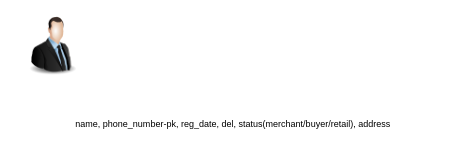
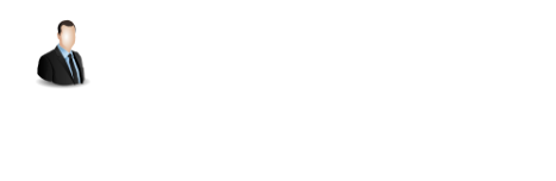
  <mxCell id="0" />
  <mxCell id="1" parent="0" />
- <mxCell id="2" value="name, phone_number-pk, reg_date, del, status(merchant/buyer/retail), address" style="text;html=1;strokeColor=none;fillColor=none;align=center;verticalAlign=middle;whiteSpace=wrap;rounded=0;" vertex="1" parent="1"><mxGeometry x="20" y="150" width="580" height="30" as="geometry" /></mxCell>
  <mxCell id="3" value="" style="image;html=1;image=img/lib/clip_art/people/Suit_Man_128x128.png" vertex="1" parent="1"><mxGeometry x="30" y="20" width="80" height="80" as="geometry" /></mxCell>
